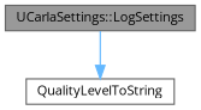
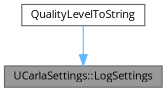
  digraph {
    rankdir=TB
    fontname="Open Sans"
    node [fontname="Open Sans" fontsize=10 shape=box style=filled]
    n1 [color=gray40 fillcolor=grey60 fontcolor=black height=0.2 label="UCarlaSettings::LogSettings" width=0.4]
    n2 [color=grey40 fillcolor=white height=0.2 label=QualityLevelToString width=0.4]
-   n1 -> n2 [color=steelblue1 fontname="Open Sans" fontsize=10 labelfontname=Helvetica labelfontsize=10 style=solid]
+   n2 -> n1 [color=steelblue1 fontname="Open Sans" fontsize=10 labelfontname=Helvetica labelfontsize=10 style=solid]
  }
